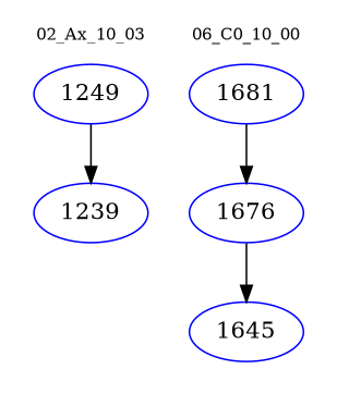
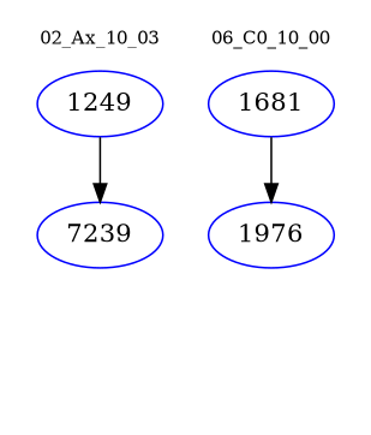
  digraph {
    node [color=blue]
    edge [color=black]
    n1 [label=1249]
-   n2 [label=1239]
+   n2 [label=7239]
    n3 [label=1681]
-   n4 [label=1676]
-   n5 [label=1645]
+   n4 [label=1976]
    subgraph cluster_1 {
      color=white
      fontsize=10
      label="02_Ax_10_03"
      n1
      n2
    }
    subgraph cluster_2 {
      color=white
      fontsize=10
      label="06_C0_10_00"
      n3
      n4
-     n5
    }
    n1 -> n2
    n3 -> n4
-   n4 -> n5
  }
